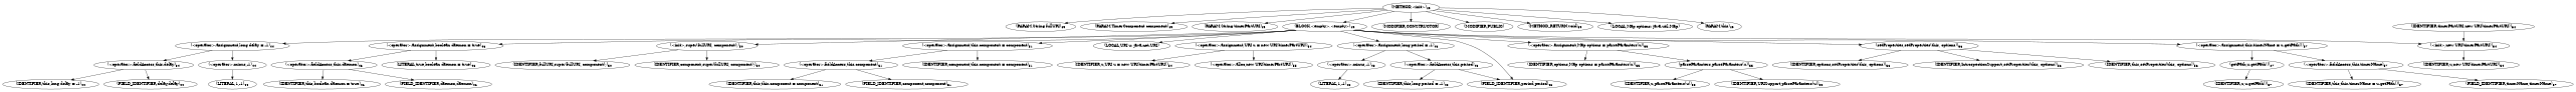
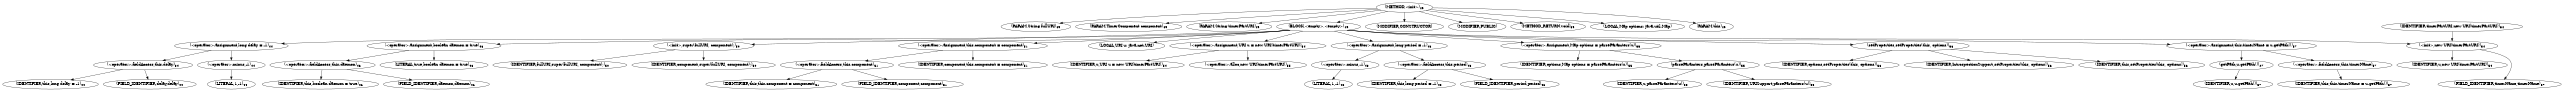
  digraph {
    n1 [label=<(METHOD,&lt;init&gt;)<SUB>49</SUB>>]
    n2 [label=<(PARAM,this)<SUB>49</SUB>>]
    n3 [label=<(PARAM,String fullURI)<SUB>49</SUB>>]
    n4 [label=<(PARAM,TimerComponent component)<SUB>49</SUB>>]
    n5 [label=<(PARAM,String timerPartURI)<SUB>49</SUB>>]
    n6 [label=<(BLOCK,&lt;empty&gt;,&lt;empty&gt;)<SUB>49</SUB>>]
    n7 [label=<(MODIFIER,CONSTRUCTOR)>]
    n8 [label=<(MODIFIER,PUBLIC)>]
    n9 [label=<(METHOD_RETURN,void)<SUB>59</SUB>>]
    n10 [label=<(LOCAL,Map options: java.util.Map)>]
    n11 [label=<(&lt;operator&gt;.assignment,long period = -1)<SUB>43</SUB>>]
    n12 [label=<(&lt;operator&gt;.assignment,long delay = -1)<SUB>44</SUB>>]
    n13 [label=<(&lt;operator&gt;.assignment,boolean daemon = true)<SUB>46</SUB>>]
    n14 [label=<(&lt;init&gt;,super(fullURI, component);)<SUB>50</SUB>>]
    n15 [label=<(&lt;operator&gt;.assignment,this.component = component)<SUB>51</SUB>>]
    n16 [label=<(LOCAL,URI u: java.net.URI)>]
    n17 [label=<(&lt;operator&gt;.assignment,URI u = new URI(timerPartURI))<SUB>54</SUB>>]
    n18 [label=<(&lt;init&gt;,new URI(timerPartURI))<SUB>54</SUB>>]
    n19 [label=<(&lt;operator&gt;.assignment,Map options = parseParamters(u))<SUB>55</SUB>>]
    n20 [label=<(setProperties,setProperties(this, options))<SUB>56</SUB>>]
    n21 [label=<(&lt;operator&gt;.assignment,this.timerName = u.getPath())<SUB>57</SUB>>]
    n22 [label=<(&lt;operator&gt;.fieldAccess,this.period)<SUB>43</SUB>>]
    n23 [label=<(&lt;operator&gt;.minus,-1)<SUB>43</SUB>>]
    n24 [label=<(&lt;operator&gt;.fieldAccess,this.delay)<SUB>34</SUB>>]
    n25 [label=<(&lt;operator&gt;.minus,-1)<SUB>44</SUB>>]
    n26 [label=<(&lt;operator&gt;.fieldAccess,this.daemon)<SUB>46</SUB>>]
    n27 [label=<(LITERAL,true,boolean daemon = true)<SUB>46</SUB>>]
    n28 [label=<(IDENTIFIER,fullURI,super(fullURI, component);)<SUB>50</SUB>>]
    n29 [label=<(IDENTIFIER,component,super(fullURI, component);)<SUB>50</SUB>>]
    n30 [label=<(&lt;operator&gt;.fieldAccess,this.component)<SUB>51</SUB>>]
    n31 [label=<(IDENTIFIER,component,this.component = component)<SUB>51</SUB>>]
    n32 [label=<(IDENTIFIER,u,URI u = new URI(timerPartURI))<SUB>54</SUB>>]
    n33 [label=<(&lt;operator&gt;.alloc,new URI(timerPartURI))<SUB>55</SUB>>]
    n34 [label=<(IDENTIFIER,u,new URI(timerPartURI))<SUB>54</SUB>>]
    n35 [label=<(IDENTIFIER,options,Map options = parseParamters(u))<SUB>55</SUB>>]
    n36 [label=<(parseParamters,parseParamters(u))<SUB>55</SUB>>]
    n37 [label=<(IDENTIFIER,IntrospectionSupport,setProperties(this, options))<SUB>56</SUB>>]
    n38 [label=<(IDENTIFIER,this,setProperties(this, options))<SUB>56</SUB>>]
    n39 [label=<(IDENTIFIER,options,setProperties(this, options))<SUB>56</SUB>>]
    n40 [label=<(&lt;operator&gt;.fieldAccess,this.timerName)<SUB>57</SUB>>]
    n41 [label=<(getPath,u.getPath())<SUB>27</SUB>>]
    n42 [label=<(IDENTIFIER,this,long period = -1)<SUB>43</SUB>>]
    n43 [label=<(FIELD_IDENTIFIER,period,period)<SUB>43</SUB>>]
    n44 [label=<(LITERAL,1,-1)<SUB>43</SUB>>]
    n45 [label=<(IDENTIFIER,this,long delay = -1)<SUB>44</SUB>>]
    n46 [label=<(FIELD_IDENTIFIER,delay,delay)<SUB>44</SUB>>]
    n47 [label=<(LITERAL,1,-1)<SUB>44</SUB>>]
    n48 [label=<(IDENTIFIER,this,boolean daemon = true)<SUB>46</SUB>>]
    n49 [label=<(FIELD_IDENTIFIER,daemon,daemon)<SUB>46</SUB>>]
    n50 [label=<(IDENTIFIER,this,this.component = component)<SUB>51</SUB>>]
    n51 [label=<(FIELD_IDENTIFIER,component,component)<SUB>51</SUB>>]
    n52 [label=<(IDENTIFIER,timerPartURI,new URI(timerPartURI))<SUB>54</SUB>>]
    n53 [label=<(IDENTIFIER,URISupport,parseParamters(u))<SUB>55</SUB>>]
    n54 [label=<(IDENTIFIER,u,parseParamters(u))<SUB>55</SUB>>]
    n55 [label=<(IDENTIFIER,this,this.timerName = u.getPath())<SUB>57</SUB>>]
    n56 [label=<(FIELD_IDENTIFIER,timerName,timerName)<SUB>57</SUB>>]
    n57 [label=<(IDENTIFIER,u,u.getPath())<SUB>57</SUB>>]
    n1 -> n2
    n1 -> n3
    n1 -> n4
    n1 -> n5
    n1 -> n6
    n1 -> n7
    n1 -> n8
    n1 -> n9
    n1 -> n10
    n6 -> n11
    n6 -> n12
    n6 -> n13
    n6 -> n14
    n6 -> n15
    n6 -> n16
-   n6 -> n43
+   n6 -> n17
    n6 -> n18
    n6 -> n19
    n6 -> n20
    n6 -> n21
    n11 -> n22
    n11 -> n23
    n12 -> n24
    n12 -> n25
    n13 -> n26
    n13 -> n27
    n14 -> n28
    n14 -> n29
    n15 -> n30
    n15 -> n31
    n17 -> n32
    n17 -> n33
    n18 -> n34
    n19 -> n35
    n19 -> n36
    n20 -> n37
    n20 -> n38
    n20 -> n39
    n21 -> n40
    n21 -> n41
    n22 -> n42
    n22 -> n43
    n23 -> n44
    n24 -> n45
    n24 -> n46
    n25 -> n47
    n26 -> n48
    n26 -> n49
    n30 -> n50
    n30 -> n51
    n36 -> n53
    n36 -> n54
    n40 -> n55
-   n40 -> n56
+   n18 -> n56
    n41 -> n57
    n52 -> n18
  }
